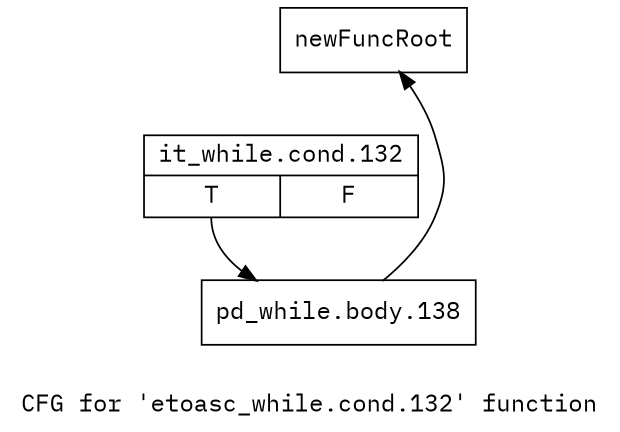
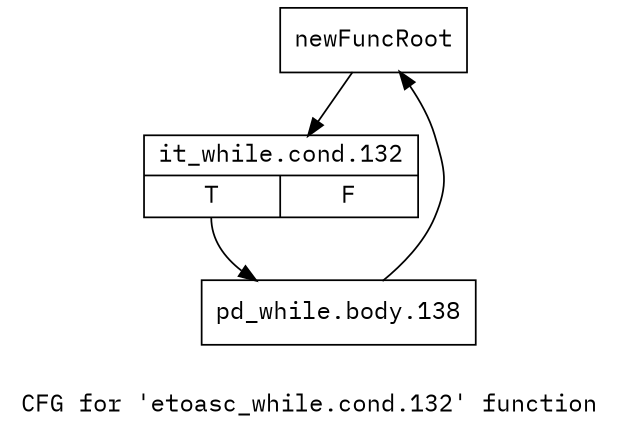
  digraph {
    fontname="IBM Plex Mono"
    label="CFG for 'etoasc_while.cond.132' function"
    node [fontname="IBM Plex Mono" shape=record]
    edge [fontname="IBM Plex Mono"]
    n1 [label="{newFuncRoot}"]
    n2 [label="{it_while.cond.132|{<s0>T|<s1>F}}"]
    n3 [label="{pd_while.body.138}"]
+   n1 -> n2
    n2 -> n3 [tailport=s0]
    n3 -> n1
  }
